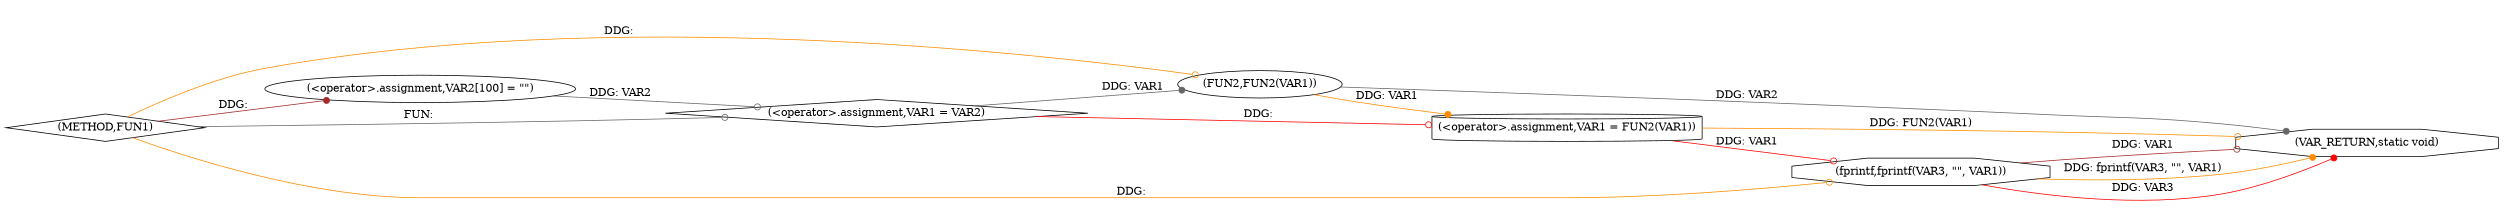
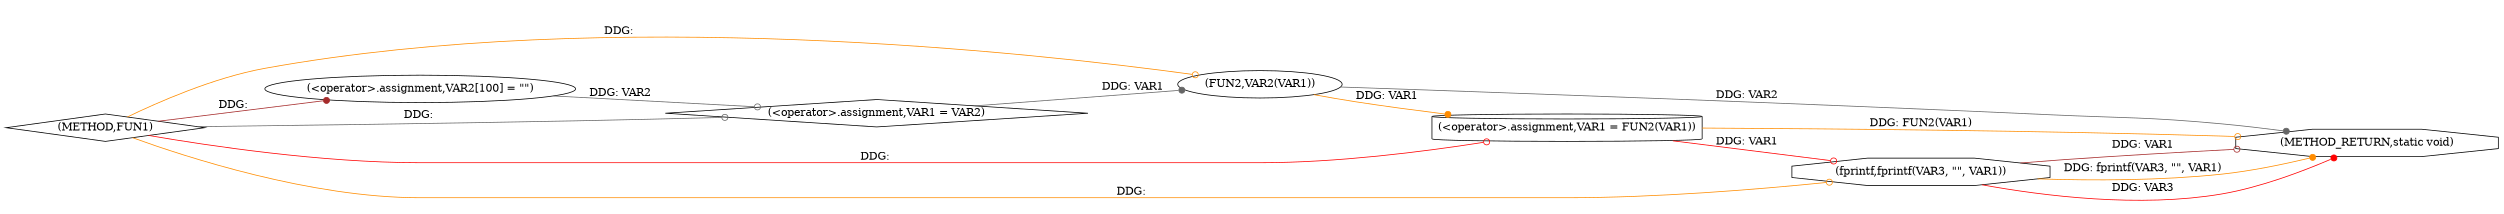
  digraph {
    rankdir=LR
    node [shape=diamond]
    edge [arrowhead=odot color=darkorange]
    n1 [label="(METHOD,FUN1)"]
    n2 [label="(<operator>.assignment,VAR2[100] = \"\")" shape=ellipse]
    n3 [label="(<operator>.assignment,VAR1 = VAR2)"]
    n4 [label="(<operator>.assignment,VAR1 = FUN2(VAR1))" shape=cylinder]
-   n5 [label="(FUN2,FUN2(VAR1))" shape=ellipse]
+   n5 [label="(FUN2,VAR2(VAR1))" shape=ellipse]
    n6 [label="(fprintf,fprintf(VAR3, \"\", VAR1))" shape=octagon]
-   n7 [label="(VAR_RETURN,static void)" shape=octagon]
+   n7 [label="(METHOD_RETURN,static void)" shape=octagon]
    n1 -> n2 [arrowhead=dot color=brown label="DDG: "]
-   n1 -> n3 [color=gray40 label="FUN: "]
-   n3 -> n4 [color=red label="DDG: "]
+   n1 -> n3 [color=gray40 label="DDG: "]
+   n1 -> n4 [color=red label="DDG: "]
    n1 -> n5 [label="DDG: "]
    n1 -> n6 [label="DDG: "]
    n2 -> n3 [color=gray40 label="DDG: VAR2"]
    n3 -> n5 [arrowhead=dot color=gray40 label="DDG: VAR1"]
    n4 -> n6 [color=red label="DDG: VAR1"]
    n4 -> n7 [label="DDG: FUN2(VAR1)"]
    n5 -> n4 [arrowhead=dot label="DDG: VAR1"]
    n5 -> n7 [arrowhead=dot color=gray40 label="DDG: VAR2"]
    n6 -> n7 [color=brown label="DDG: VAR1"]
    n6 -> n7 [arrowhead=dot label="DDG: fprintf(VAR3, \"\", VAR1)"]
    n6 -> n7 [arrowhead=dot color=red label="DDG: VAR3"]
  }
